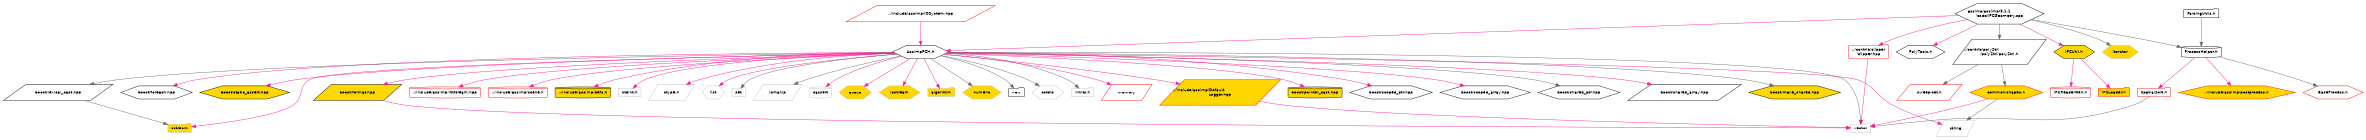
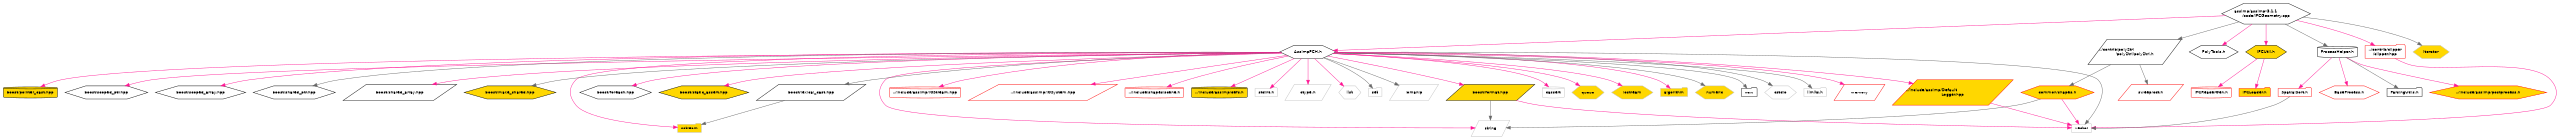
  digraph {
    node [color=black fillcolor=white fontname=Helvetica fontsize=10 shape=hexagon style=filled]
    edge [color=deeppink fontname=Helvetica fontsize=10 labelfontname=Helvetica labelfontsize=10 style=solid]
    n1 [fontcolor=black height=0.2 label="assimp/assimp-3.1.1\l/code/IFCGeometry.cpp" width=0.4]
    n2 [height=0.2 label="AssimpPCH.h" width=0.4]
    n3 [fillcolor=gold height=0.2 label="IFCUtil.h" width=0.4]
    n4 [height=0.2 label="PolyTools.h" width=0.4]
    n5 [height=0.2 label="ProcessHelper.h" shape=cylinder width=0.4]
    n6 [height=0.2 label="../contrib/poly2tri\l/poly2tri/poly2tri.h" shape=parallelogram width=0.4]
    n7 [color=red height=0.2 label="../contrib/clipper\l/clipper.hpp" shape=folder width=0.4]
    n8 [color=grey75 fillcolor=gold height=0.2 label=iterator width=0.4]
    n9 [fillcolor=gold height=0.2 label="../include/assimp/defs.h" shape=cylinder width=0.4]
    n10 [color=grey75 height=0.2 label="stdint.h" shape=folder width=0.4]
    n11 [color=grey75 height=0.2 label="ctype.h" shape=parallelogram width=0.4]
    n12 [color=grey75 height=0.2 label=vector shape=folder width=0.4]
    n13 [color=grey75 height=0.2 label=list width=0.4]
    n14 [color=grey75 height=0.2 label=set shape=folder width=0.4]
    n15 [color=grey75 height=0.2 label=string shape=parallelogram width=0.4]
    n16 [color=grey75 fillcolor=gold height=0.2 label=sstream shape=folder width=0.4]
    n17 [color=grey75 height=0.2 label=iomanip shape=parallelogram width=0.4]
    n18 [color=grey75 height=0.2 label=cassert shape=cylinder width=0.4]
    n19 [color=grey75 fillcolor=gold height=0.2 label=queue width=0.4]
    n20 [color=grey75 fillcolor=gold height=0.2 label=iostream width=0.4]
    n21 [color=grey75 fillcolor=gold height=0.2 label=algorithm shape=folder width=0.4]
    n22 [color=grey75 fillcolor=gold height=0.2 label=numeric width=0.4]
    n23 [height=0.2 label=new shape=folder width=0.4]
    n24 [color=grey75 height=0.2 label=cstdio width=0.4]
    n25 [color=grey75 height=0.2 label="limits.h" shape=folder width=0.4]
    n26 [color=red height=0.2 label=memory shape=parallelogram width=0.4]
    n27 [fillcolor=gold height=0.2 label="boost/pointer_cast.hpp" shape=cylinder width=0.4]
    n28 [height=0.2 label="boost/scoped_ptr.hpp" width=0.4]
    n29 [height=0.2 label="boost/scoped_array.hpp" width=0.4]
    n30 [height=0.2 label="boost/shared_ptr.hpp" width=0.4]
    n31 [height=0.2 label="boost/shared_array.hpp" shape=parallelogram width=0.4]
    n32 [fillcolor=gold height=0.2 label="boost/make_shared.hpp" width=0.4]
    n33 [fillcolor=gold height=0.2 label="boost/format.hpp" shape=parallelogram width=0.4]
    n34 [height=0.2 label="boost/foreach.hpp" width=0.4]
    n35 [fillcolor=gold height=0.2 label="boost/static_assert.hpp" width=0.4]
    n36 [height=0.2 label="boost/lexical_cast.hpp" shape=parallelogram width=0.4]
    n37 [color=red fillcolor=gold height=0.2 label="../include/assimp/Default\lLogger.hpp" shape=parallelogram width=0.4]
    n38 [color=red height=0.2 label="../include/assimp/IOStream.hpp" shape=cylinder width=0.4]
    n39 [color=red height=0.2 label="../include/assimp/IOSystem.hpp" shape=parallelogram width=0.4]
-   n40 [color=red height=0.2 label="../include/assimp/scene.h" shape=cylinder width=0.4]
+   n40 [color=red height=0.2 label="../include/shapes/scene.h" shape=cylinder width=0.4]
    n41 [color=red height=0.2 label="IFCReaderGen.h" shape=cylinder width=0.4]
    n42 [color=red fillcolor=gold height=0.2 label="IFCLoader.h" shape=folder width=0.4]
    n43 [color=red fillcolor=gold height=0.2 label="../include/assimp/postprocess.h" width=0.4]
    n44 [color=red height=0.2 label="SpatialSort.h" shape=folder width=0.4]
    n45 [color=red height=0.2 label="BaseProcess.h" width=0.4]
    n46 [height=0.2 label="ParsingUtils.h" shape=folder width=0.4]
    n47 [color=red fillcolor=gold height=0.2 label="common/shapes.h" width=0.4]
    n48 [color=red height=0.2 label="sweep/cdt.h" shape=parallelogram width=0.4]
    n1 -> n2
    n1 -> n3
    n1 -> n4
    n1 -> n5 [color=gray40]
    n1 -> n6 [color=gray40]
    n1 -> n7
    n1 -> n8 [color=gray40]
    n2 -> n9
    n2 -> n10
    n2 -> n11
    n2 -> n12 [color=gray40]
    n2 -> n13
    n2 -> n14 [color=gray40]
    n2 -> n15
    n2 -> n16
    n2 -> n17 [color=gray40]
    n2 -> n18
    n2 -> n19
    n2 -> n20
    n2 -> n21
    n2 -> n22 [color=gray40]
    n2 -> n23 [color=gray40]
    n2 -> n24 [color=gray40]
    n2 -> n25 [color=gray40]
    n2 -> n26
    n2 -> n27
    n2 -> n28
    n2 -> n29
    n2 -> n30 [color=gray40]
    n2 -> n31
    n2 -> n32 [color=gray40]
    n2 -> n33
    n2 -> n34
    n2 -> n35
    n2 -> n36 [color=gray40]
    n2 -> n37
    n2 -> n38
-   n39 -> n2
+   n2 -> n39
    n2 -> n40
    n3 -> n41
    n3 -> n42
    n5 -> n43
    n5 -> n44
-   n5 -> n45 [color=gray40]
-   n46 -> n5 [color=gray40]
+   n5 -> n45
+   n5 -> n46 [color=gray40]
    n6 -> n47 [color=gray40]
    n6 -> n48 [color=gray40]
    n7 -> n12
    n33 -> n12
+   n33 -> n15 [color=gray40]
    n36 -> n16 [color=gray40]
    n37 -> n12
    n44 -> n12 [color=gray40]
    n47 -> n12
    n47 -> n15 [color=gray40]
  }
